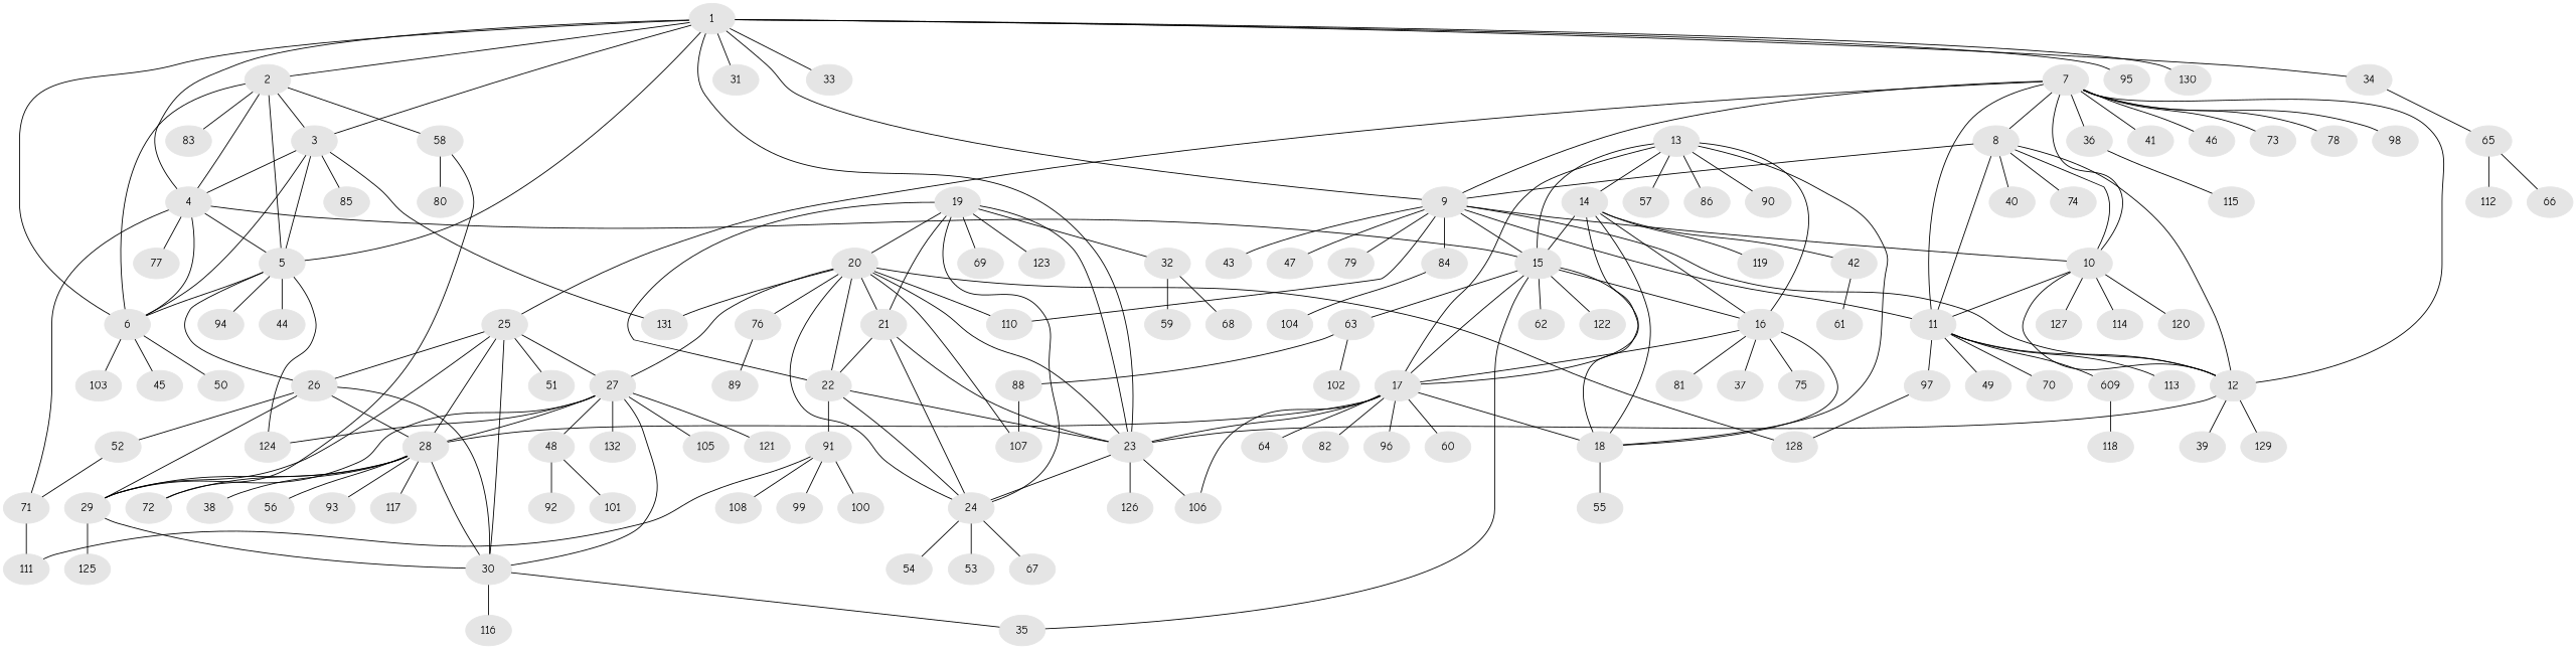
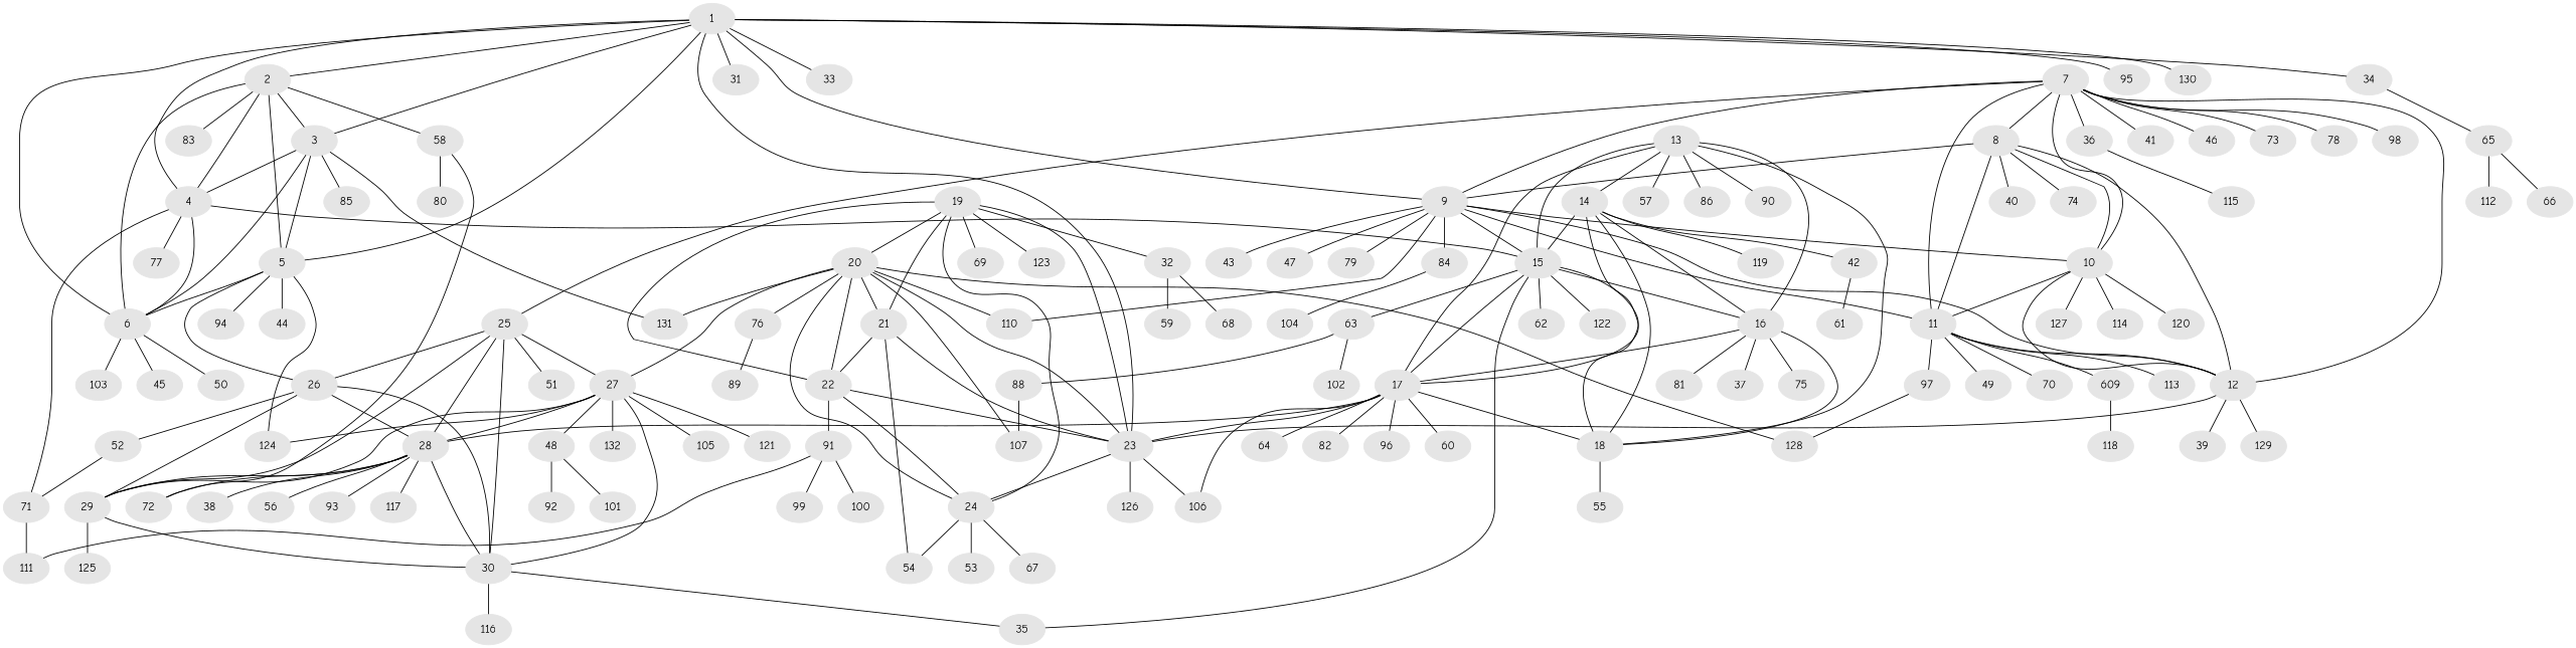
  graph {
    fontname="Comic Neue"
    node [color=gray90 fontname="Comic Neue" style=filled]
    edge [fontname="Comic Neue"]
    1
    2
    3
    4
    5
    6
    9
    23
    31
    33
    34
    95
    130
    58
    83
    85
    131
    15
    71
    77
    26
    44
    94
    124
    45
    50
    103
    10
    11
    12
    43
    47
    79
    84
    110
    106
    24
    126
    65
    72
    80
    16
    17
    18
    35
    62
    63
    122
    111
    28
    29
    30
    52
    7
    8
    25
    36
    41
    46
    73
    78
    98
    40
    74
    114
    120
    127
    49
    70
    97
    n71 [label=609]
    113
    39
    129
    27
    51
    115
    104
    128
    118
    13
    14
    57
    86
    90
    42
    119
    37
    75
    81
    60
    64
    82
    96
    55
    61
    88
    102
    38
    56
    93
    117
    19
    20
    21
    22
    32
    69
    123
    76
    107
    91
    53
    54
    67
    59
    68
    48
    105
    121
    132
    89
    99
    100
-   108
    125
    116
    92
    101
    66
    112
    1 -- 2
    1 -- 3
    1 -- 4
    1 -- 5
    1 -- 6
    1 -- 9
    1 -- 23
    1 -- 31
    1 -- 33
    1 -- 34
    1 -- 95
    1 -- 130
    2 -- 3
    2 -- 4
    2 -- 5
    2 -- 6
    2 -- 58
    2 -- 83
    3 -- 4
    3 -- 5
    3 -- 6
    3 -- 85
    3 -- 131
-   4 -- 5
    4 -- 6
    4 -- 15
    4 -- 71
    4 -- 77
    5 -- 6
    5 -- 26
    5 -- 44
    5 -- 94
    5 -- 124
    6 -- 45
    6 -- 50
    6 -- 103
    9 -- 15
    9 -- 10
    9 -- 11
    9 -- 12
    9 -- 43
    9 -- 47
    9 -- 79
    9 -- 84
    9 -- 110
    23 -- 106
    23 -- 24
    23 -- 126
    34 -- 65
    58 -- 72
    58 -- 80
    15 -- 16
    15 -- 17
    15 -- 18
    15 -- 35
    15 -- 62
    15 -- 63
    15 -- 122
    71 -- 111
    26 -- 28
    26 -- 29
    26 -- 30
    26 -- 52
    10 -- 11
    10 -- 12
    10 -- 114
    10 -- 120
    10 -- 127
    11 -- 12
    11 -- 49
    11 -- 70
    11 -- 97
    11 -- n71
    11 -- 113
    12 -- 23
    12 -- 39
    12 -- 129
    84 -- 104
    24 -- 53
    24 -- 54
    24 -- 67
    65 -- 66
    65 -- 112
    16 -- 17
    16 -- 18
    16 -- 37
    16 -- 75
    16 -- 81
    17 -- 23
    17 -- 106
    17 -- 18
    17 -- 28
    17 -- 60
    17 -- 64
    17 -- 82
    17 -- 96
    18 -- 55
    63 -- 88
    63 -- 102
    28 -- 72
    28 -- 29
    28 -- 30
    28 -- 38
    28 -- 56
    28 -- 93
    28 -- 117
    29 -- 30
    29 -- 125
    30 -- 35
    30 -- 116
    52 -- 71
    7 -- 9
    7 -- 10
    7 -- 11
    7 -- 12
    7 -- 8
    7 -- 25
    7 -- 36
    7 -- 41
    7 -- 46
    7 -- 73
    7 -- 78
    7 -- 98
    8 -- 9
    8 -- 10
    8 -- 11
    8 -- 12
    8 -- 40
    8 -- 74
    25 -- 26
    25 -- 28
    25 -- 29
    25 -- 30
    25 -- 27
    25 -- 51
    36 -- 115
    97 -- 128
    n71 -- 118
    27 -- 124
    27 -- 28
    27 -- 29
    27 -- 30
    27 -- 48
    27 -- 105
    27 -- 121
    27 -- 132
    13 -- 15
    13 -- 16
    13 -- 17
    13 -- 18
    13 -- 14
    13 -- 57
    13 -- 86
    13 -- 90
    14 -- 15
    14 -- 16
    14 -- 17
    14 -- 18
    14 -- 42
    14 -- 119
    42 -- 61
    88 -- 107
    19 -- 23
    19 -- 24
    19 -- 20
    19 -- 21
    19 -- 22
    19 -- 32
    19 -- 69
    19 -- 123
    20 -- 23
    20 -- 131
    20 -- 110
    20 -- 24
    20 -- 27
    20 -- 128
    20 -- 21
    20 -- 22
    20 -- 76
    20 -- 107
    21 -- 23
-   21 -- 24
+   21 -- 54
    21 -- 22
    22 -- 23
    22 -- 24
    22 -- 91
    32 -- 59
    32 -- 68
    76 -- 89
    91 -- 111
    91 -- 99
    91 -- 100
-   91 -- 108
    48 -- 92
    48 -- 101
  }
